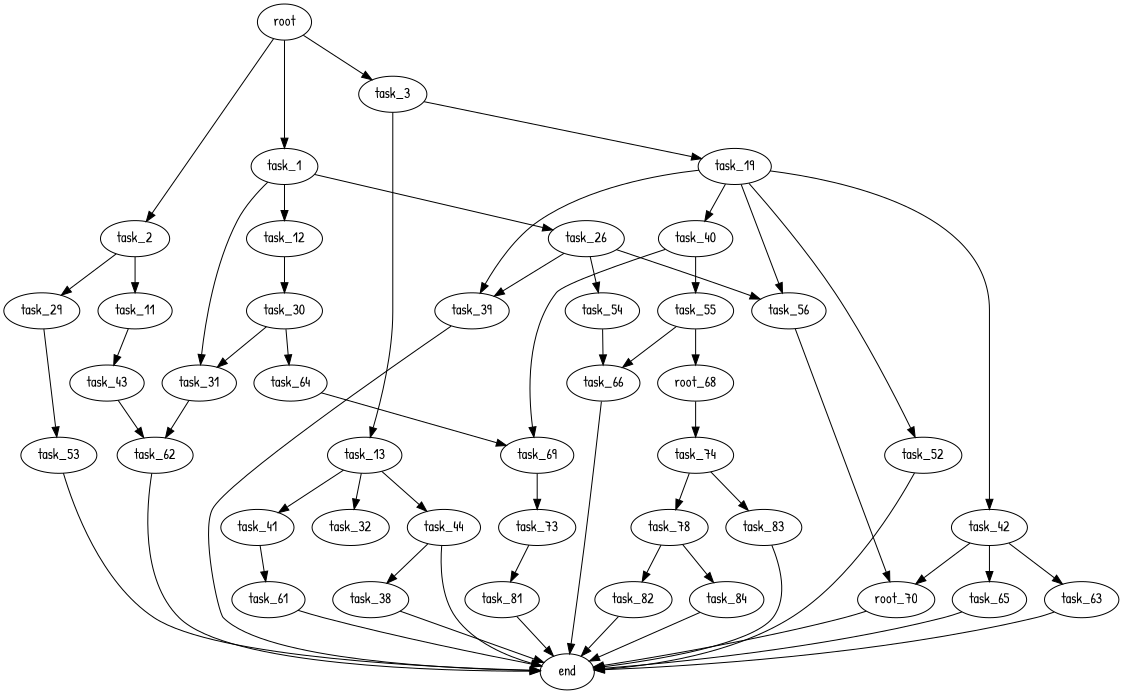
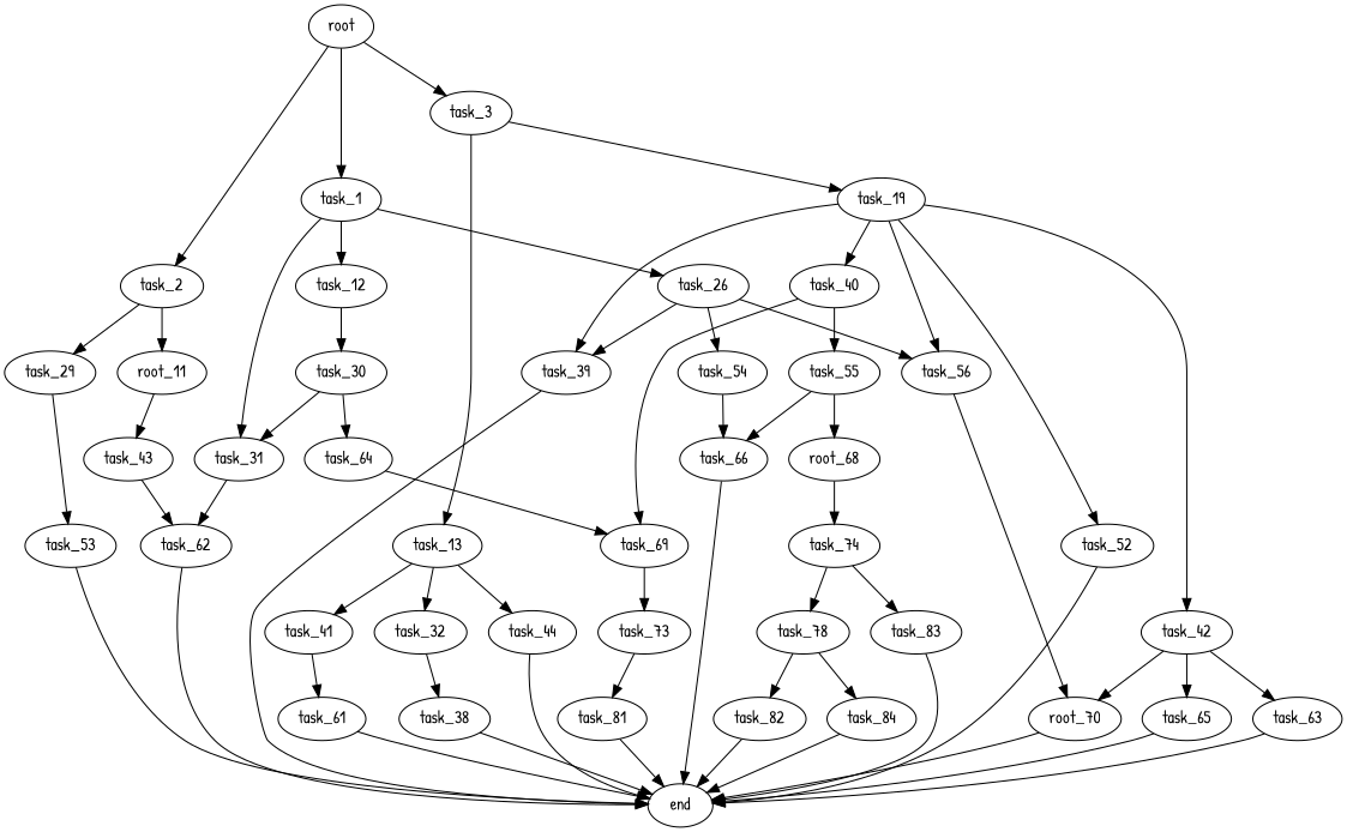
  digraph {
    fontname="Patrick Hand"
    node [fontname="Patrick Hand"]
    edge [fontname="Patrick Hand"]
    root
    task_1
    task_2
    task_3
    task_12
    n6 [label=task_26]
    task_31
-   task_11
+   task_11 [label=root_11]
    task_29
    task_13
    task_19
    task_30
    task_39
    task_56
    task_54
    task_62
    task_43
    task_53
    task_32
    task_41
    task_44
    task_40
    task_42
    task_52
    task_64
    task_38
    task_61
    end
    task_55
    task_69
    task_63
    task_65
    n33 [label=root_70]
    task_66
    n35 [label=root_68]
    task_73
    task_74
    task_78
    task_83
    task_81
    task_82
    task_84
    root -> task_1
    root -> task_2
    root -> task_3
    task_1 -> task_12
    task_1 -> n6
    task_1 -> task_31
    task_2 -> task_11
    task_2 -> task_29
    task_3 -> task_13
    task_3 -> task_19
    task_12 -> task_30
    n6 -> task_39
    n6 -> task_56
    n6 -> task_54
    task_31 -> task_62
    task_11 -> task_43
    task_29 -> task_53
    task_13 -> task_32
    task_13 -> task_41
    task_13 -> task_44
    task_19 -> task_39
    task_19 -> task_56
    task_19 -> task_40
    task_19 -> task_42
    task_19 -> task_52
    task_30 -> task_31
    task_30 -> task_64
    task_39 -> end
    task_56 -> n33
    task_54 -> task_66
    task_62 -> end
    task_43 -> task_62
    task_53 -> end
-   task_44 -> task_38
+   task_32 -> task_38
    task_41 -> task_61
    task_44 -> end
    task_40 -> task_55
    task_40 -> task_69
    task_42 -> task_63
    task_42 -> task_65
    task_42 -> n33
    task_52 -> end
    task_64 -> task_69
    task_38 -> end
    task_61 -> end
    task_55 -> task_66
    task_55 -> n35
    task_69 -> task_73
    task_63 -> end
    task_65 -> end
    n33 -> end
    task_66 -> end
    n35 -> task_74
    task_73 -> task_81
    task_74 -> task_78
    task_74 -> task_83
    task_78 -> task_82
    task_78 -> task_84
    task_83 -> end
    task_81 -> end
    task_82 -> end
    task_84 -> end
  }
